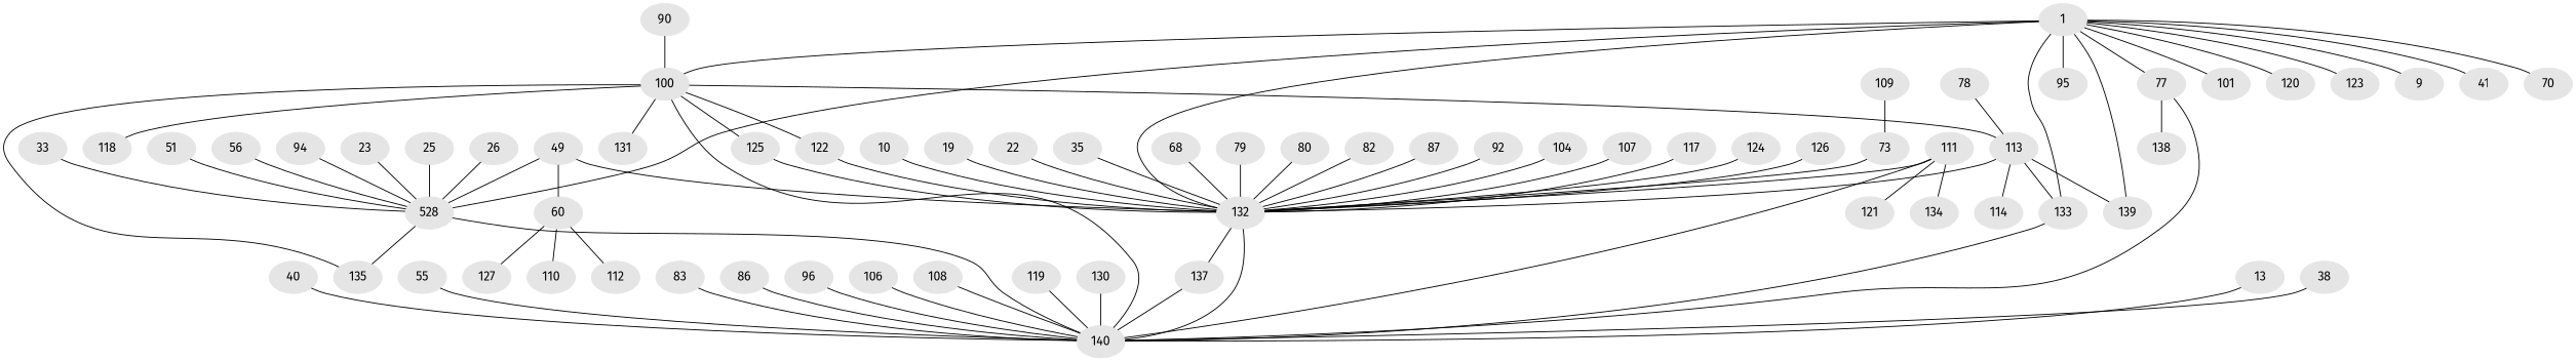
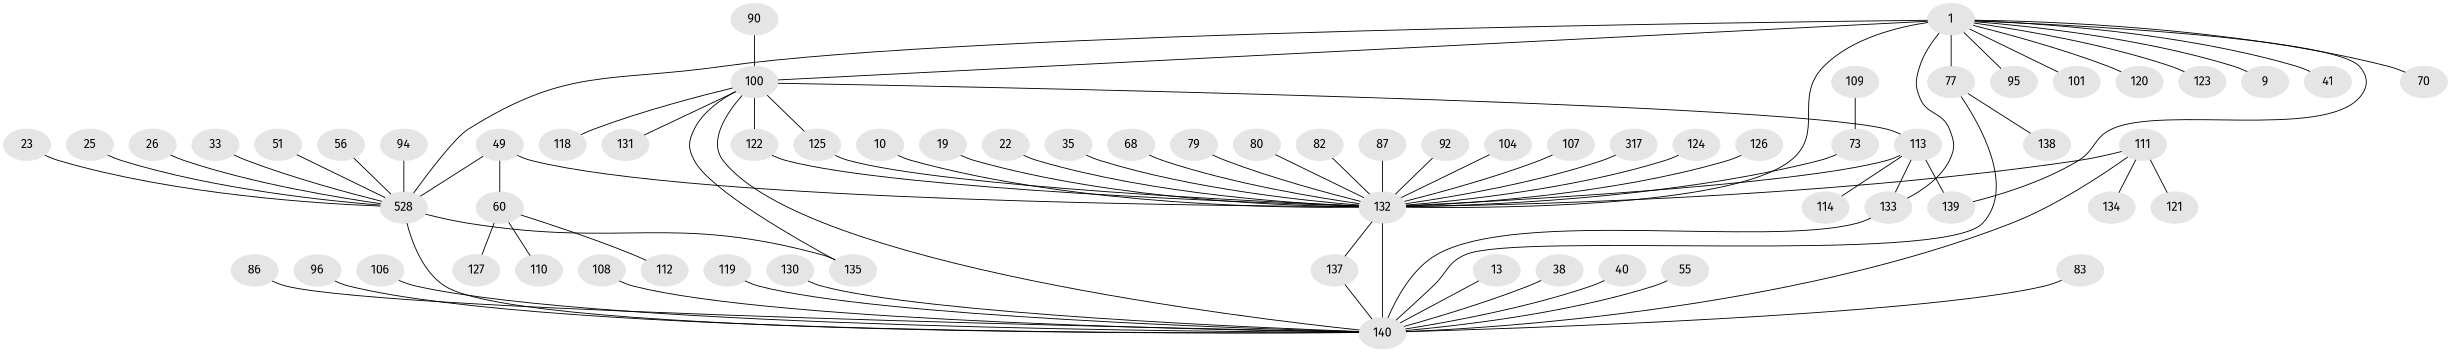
  graph {
    fontname="Fira Sans"
    node [color=gray90 fontname="Fira Sans" style=filled]
    edge [fontname="Fira Sans"]
    1
    9
    41
    70
    77 [super="+16"]
    95
    100 [super="+71+48+37+20+34+54"]
    101
    120 [super="+27"]
    123
    n11 [label=528 super="+30+45+44"]
    132 [super="+14+52+115"]
    133 [super="+76"]
    139 [super="+129"]
    140 [super="+93+102+5+136"]
    138
    113 [super="+50+67"]
    118
    122 [super="+29"]
    125 [super="+98"]
    131
    135 [super="+85"]
    137 [super="+81"]
    10
    13
    19
    22
    23
    25
    26
    33 [super="+28"]
    35
    38
    40
    49 [super="+7+24"]
    60
    110
    112
    127 [super="+97"]
    51
    55
    56
    68
    73 [super="+61"]
    114
-   78
    79
    80
    82
    83
    86
    87 [super="+62"]
    90
    92
    94
    96
    104
    106
    107 [super="+39"]
    108
    109
    111 [super="+42"]
    121 [super="+88"]
    134 [super="+64"]
-   117
+   117 [label=317]
    119
    124
    126 [super="+105"]
    130 [super="+74+99"]
    1 -- 9
    1 -- 41
    1 -- 70
    1 -- 77 [weight=2]
    1 -- 95
    1 -- 100 [weight=2]
    1 -- 101
    1 -- 120
    1 -- 123
    1 -- n11
    1 -- 132 [weight=4]
    1 -- 133 [weight=2]
    1 -- 139
    77 -- 140
    77 -- 138
    100 -- 140
    100 -- 113
    100 -- 118
    100 -- 122
    100 -- 125
    100 -- 131
    100 -- 135
    n11 -- 140 [weight=3]
    n11 -- 135
    132 -- 140 [weight=2]
    132 -- 137
    133 -- 140
    113 -- 132 [weight=2]
    113 -- 133
    113 -- 139
    113 -- 114
    122 -- 132
    125 -- 132
    137 -- 140
    10 -- 132
    13 -- 140
    19 -- 132
    22 -- 132
    23 -- n11
    25 -- n11 [weight=2]
    26 -- n11
    33 -- n11
    35 -- 132
    38 -- 140
    40 -- 140
    49 -- n11 [weight=2]
    49 -- 132 [weight=3]
    49 -- 60 [weight=2]
    60 -- 110
    60 -- 112
    60 -- 127
    51 -- n11
    55 -- 140
    56 -- n11
    68 -- 132
    73 -- 132
-   78 -- 113
    79 -- 132
    80 -- 132
    82 -- 132
    83 -- 140
    86 -- 140
    87 -- 132
    90 -- 100
    92 -- 132
    94 -- n11
    96 -- 140
    104 -- 132
    106 -- 140
    107 -- 132
    108 -- 140
    109 -- 73
    111 -- 132
    111 -- 140 [weight=3]
    111 -- 121
    111 -- 134
    117 -- 132
    119 -- 140
    124 -- 132
    126 -- 132
    130 -- 140
  }
